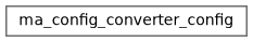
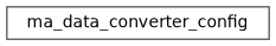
  digraph {
    rankdir=LR
-   n1 [color=grey40 fillcolor=white fontname=Helvetica fontsize=10 height=0.2 label=ma_config_converter_config shape=box style=filled width=0.4]
+   n1 [color=grey40 fillcolor=white fontname=Helvetica fontsize=10 height=0.2 label=ma_data_converter_config shape=box style=filled width=0.4]
  }
